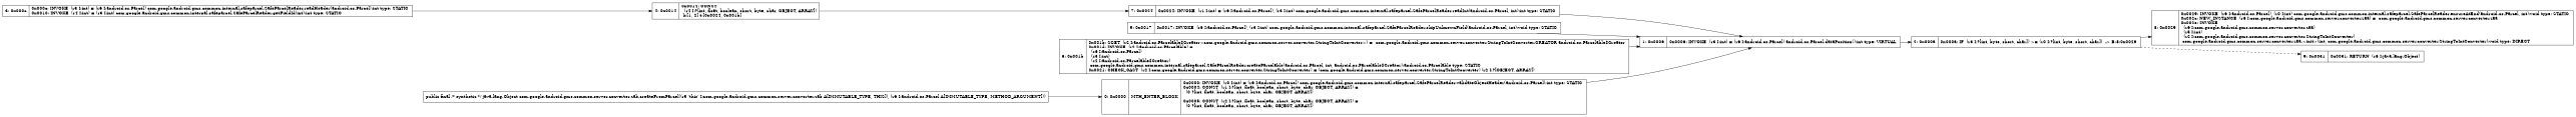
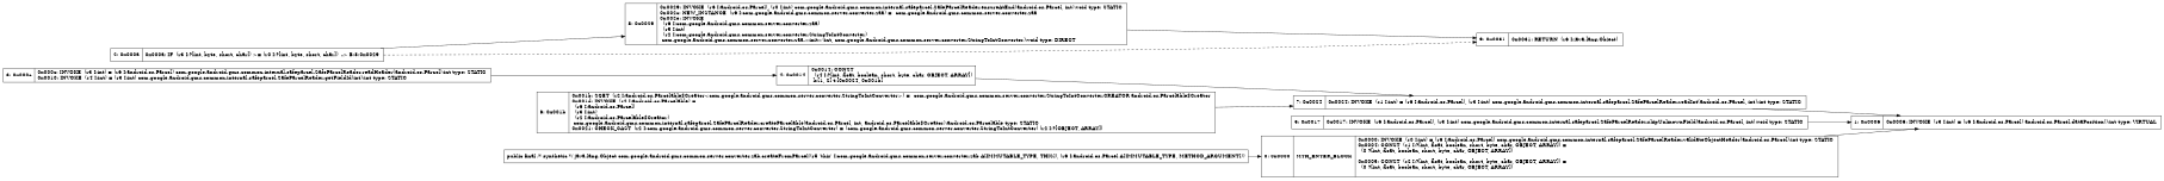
  digraph {
    rankdir=LR
    node [shape=record]
    n1 [label="{0\:\ 0x0000|MTH_ENTER_BLOCK\l|0x0000: INVOKE  (r0 I:int) = (r6 I:android.os.Parcel) com.google.android.gms.common.internal.safeparcel.SafeParcelReader.validateObjectHeader(android.os.Parcel):int type: STATIC \l0x0004: CONST  (r1 I:?[int, float, boolean, short, byte, char, OBJECT, ARRAY]) = \l  (0 ?[int, float, boolean, short, byte, char, OBJECT, ARRAY])\l \l0x0005: CONST  (r2 I:?[int, float, boolean, short, byte, char, OBJECT, ARRAY]) = \l  (0 ?[int, float, boolean, short, byte, char, OBJECT, ARRAY])\l \l}"]
    n2 [label="{1\:\ 0x0006|0x0006: INVOKE  (r3 I:int) = (r6 I:android.os.Parcel) android.os.Parcel.dataPosition():int type: VIRTUAL \l}"]
    n3 [label="{2\:\ 0x000a|0x000a: IF  (r3 I:?[int, byte, short, char]) \>= (r0 I:?[int, byte, short, char])  \-\> B:8:0x0029 \l}"]
    n4 [label="{8\:\ 0x0029|0x0029: INVOKE  (r6 I:android.os.Parcel), (r0 I:int) com.google.android.gms.common.internal.safeparcel.SafeParcelReader.ensureAtEnd(android.os.Parcel, int):void type: STATIC \l0x002c: NEW_INSTANCE  (r6 I:com.google.android.gms.common.server.converter.zaa) =  com.google.android.gms.common.server.converter.zaa \l0x002e: INVOKE  \l  (r6 I:com.google.android.gms.common.server.converter.zaa)\l  (r5 I:int)\l  (r2 I:com.google.android.gms.common.server.converter.StringToIntConverter)\l com.google.android.gms.common.server.converter.zaa.\<init\>(int, com.google.android.gms.common.server.converter.StringToIntConverter):void type: DIRECT \l}"]
    n5 [label="{9\:\ 0x0031|0x0031: RETURN  (r6 I:java.lang.Object) \l}"]
    n6 [label="{3\:\ 0x000c|0x000c: INVOKE  (r3 I:int) = (r6 I:android.os.Parcel) com.google.android.gms.common.internal.safeparcel.SafeParcelReader.readHeader(android.os.Parcel):int type: STATIC \l0x0010: INVOKE  (r4 I:int) = (r3 I:int) com.google.android.gms.common.internal.safeparcel.SafeParcelReader.getFieldId(int):int type: STATIC \l}"]
    n7 [label="{4\:\ 0x0014|0x0014: CONST  \l  (r4 I:?[int, float, boolean, short, byte, char, OBJECT, ARRAY])\l k:[1, 2] t:[0x0024, 0x001b] \l}"]
    n8 [label="{7\:\ 0x0024|0x0024: INVOKE  (r1 I:int) = (r6 I:android.os.Parcel), (r3 I:int) com.google.android.gms.common.internal.safeparcel.SafeParcelReader.readInt(android.os.Parcel, int):int type: STATIC \l}"]
    n9 [label="{5\:\ 0x0017|0x0017: INVOKE  (r6 I:android.os.Parcel), (r3 I:int) com.google.android.gms.common.internal.safeparcel.SafeParcelReader.skipUnknownField(android.os.Parcel, int):void type: STATIC \l}"]
    n10 [label="{6\:\ 0x001b|0x001b: SGET  (r2 I:android.os.Parcelable$Creator\<com.google.android.gms.common.server.converter.StringToIntConverter\>) =  com.google.android.gms.common.server.converter.StringToIntConverter.CREATOR android.os.Parcelable$Creator \l0x001d: INVOKE  (r2 I:android.os.Parcelable) = \l  (r6 I:android.os.Parcel)\l  (r3 I:int)\l  (r2 I:android.os.Parcelable$Creator)\l com.google.android.gms.common.internal.safeparcel.SafeParcelReader.createParcelable(android.os.Parcel, int, android.os.Parcelable$Creator):android.os.Parcelable type: STATIC \l0x0021: CHECK_CAST  (r2 I:com.google.android.gms.common.server.converter.StringToIntConverter) = (com.google.android.gms.common.server.converter.StringToIntConverter) (r2 I:?[OBJECT, ARRAY]) \l}"]
    n11 [label="{public final \/* synthetic *\/ java.lang.Object com.google.android.gms.common.server.converter.zab.createFromParcel((r5 'this' I:com.google.android.gms.common.server.converter.zab A[IMMUTABLE_TYPE, THIS]), (r6 I:android.os.Parcel A[IMMUTABLE_TYPE, METHOD_ARGUMENT])) }"]
    n1 -> n2
-   n2 -> n3
    n3 -> n4
    n3 -> n5 [style=dashed]
+   n4 -> n5
    n6 -> n7
    n7 -> n8
    n8 -> n2
    n9 -> n2
-   n10 -> n2
+   n10 -> n8
    n11 -> n1
  }
